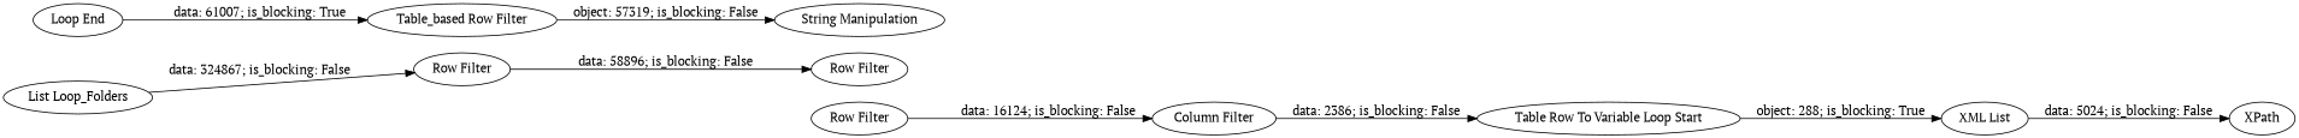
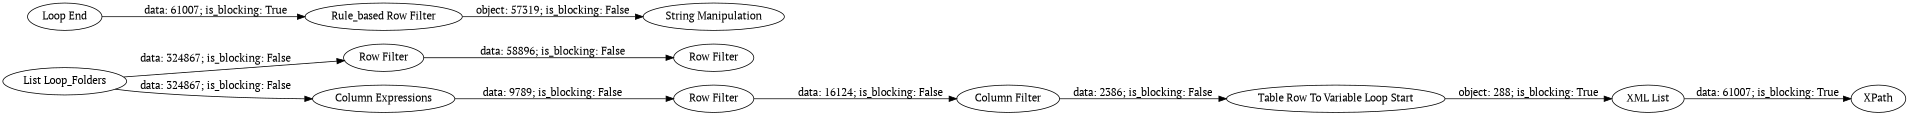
  digraph {
    fontname="PT Serif"
    rankdir=LR
    node [fontname="PT Serif"]
    edge [fontname="PT Serif"]
    n1 [label="Row Filter"]
    n2 [label="Row Filter"]
    n3 [label="Column Filter"]
    n4 [label="Table Row To Variable Loop Start"]
    n5 [label="XML List"]
+   n6 [label="Column Expressions"]
    n7 [label="Row Filter"]
-   n8 [label="Table_based Row Filter"]
+   n8 [label="Rule_based Row Filter"]
    n9 [label="String Manipulation"]
    n10 [label=XPath]
    n11 [label="Loop End"]
    n12 [label="List Loop_Folders"]
    n1 -> n2 [label="data: 58896; is_blocking: False"]
    n3 -> n4 [label="data: 2386; is_blocking: False"]
    n4 -> n5 [label="object: 288; is_blocking: True"]
-   n5 -> n10 [label="data: 5024; is_blocking: False"]
+   n5 -> n10 [label="data: 61007; is_blocking: True"]
+   n6 -> n7 [label="data: 9789; is_blocking: False"]
    n7 -> n3 [label="data: 16124; is_blocking: False"]
    n8 -> n9 [label="object: 57319; is_blocking: False"]
    n11 -> n8 [label="data: 61007; is_blocking: True"]
    n12 -> n1 [label="data: 324867; is_blocking: False"]
+   n12 -> n6 [label="data: 324867; is_blocking: False"]
  }
